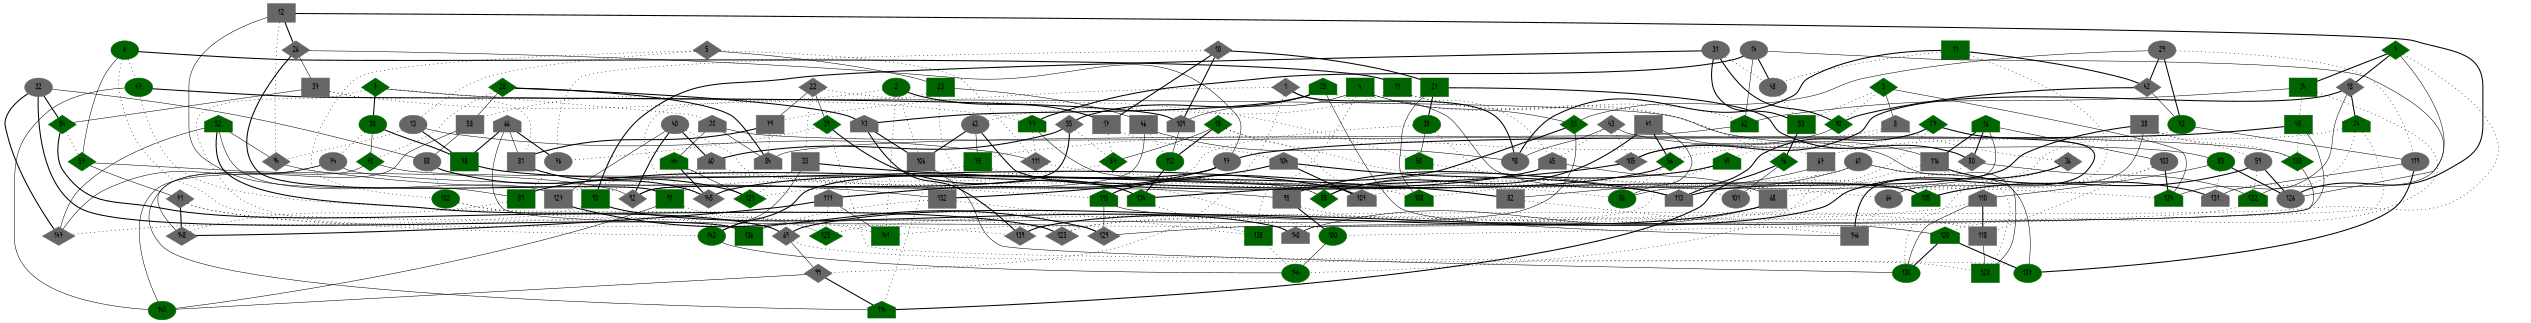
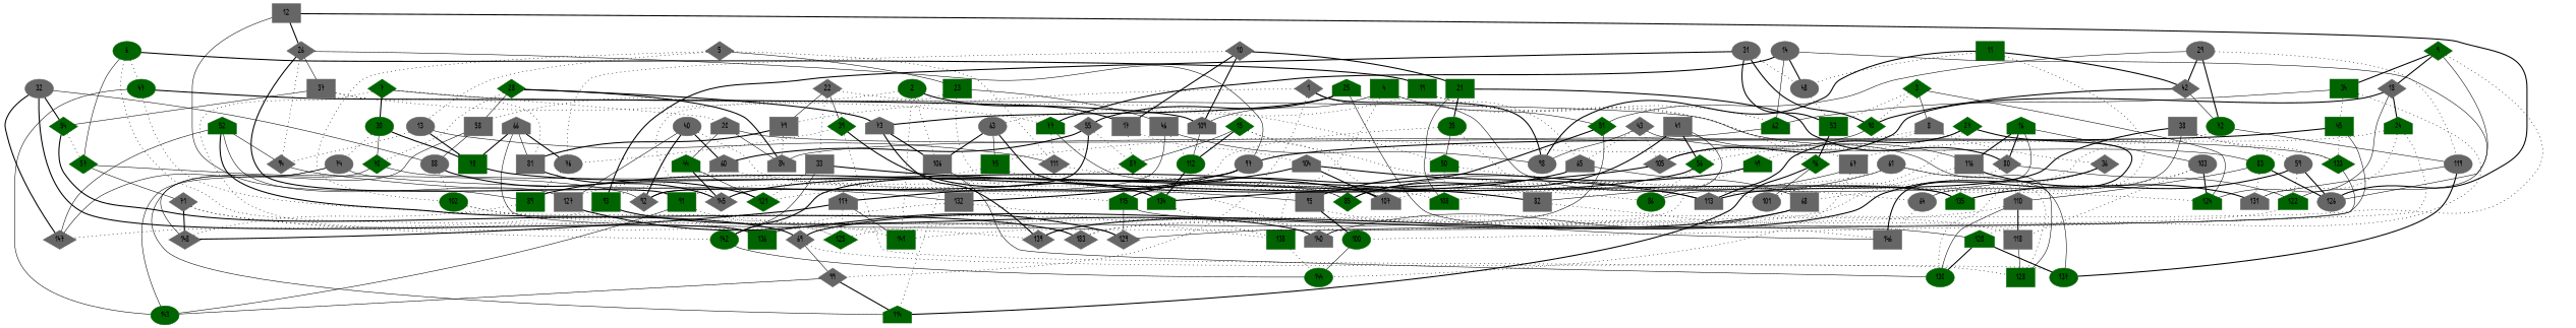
  graph {
    fontname="Patrick Hand"
    node [color=gray40 fontname="Patrick Hand" shape=diamond style=filled]
    edge [fontname="Patrick Hand" style=dotted]
    79 [shape=box]
    1
    98 [shape=ellipse]
    99
    135 [color=darkgreen shape=house]
    84 [shape=house]
    81 [shape=box]
    143 [color=darkgreen shape=ellipse]
    114 [color=darkgreen shape=house]
    2 [color=darkgreen shape=ellipse]
    17 [shape=box]
    58 [shape=box]
    106 [shape=box]
    141 [color=darkgreen shape=box]
    87 [color=darkgreen]
    104 [shape=house]
    88 [shape=ellipse]
    130 [color=darkgreen shape=ellipse]
    3 [color=darkgreen]
    8 [shape=house]
    53 [color=darkgreen shape=box]
    90 [color=darkgreen]
    124 [color=darkgreen shape=house]
    36
    49 [color=darkgreen shape=house]
    75 [color=darkgreen shape=box]
    96 [color=darkgreen]
    105
    4 [color=darkgreen shape=box]
    51 [color=darkgreen]
    67 [shape=box]
    109 [shape=house]
    138 [color=darkgreen shape=box]
    136 [color=darkgreen shape=box]
    115 [color=darkgreen shape=house]
    85 [color=darkgreen]
    144 [color=darkgreen shape=ellipse]
    112 [color=darkgreen shape=ellipse]
    13 [shape=ellipse]
    5
    23 [color=darkgreen shape=box]
    102 [color=darkgreen shape=ellipse]
    111
    94
    78 [color=darkgreen shape=box]
    46 [shape=box]
    140 [shape=house]
    145
    125 [color=darkgreen]
    6 [color=darkgreen shape=ellipse]
    19 [color=darkgreen shape=box]
    47 [color=darkgreen shape=ellipse]
    57 [color=darkgreen]
-   123
+   123 [label=183]
    62 [color=darkgreen shape=house]
    63 [shape=ellipse]
    100 [color=darkgreen shape=ellipse]
    92
    71
    7 [color=darkgreen]
    20 [shape=house]
    30 [color=darkgreen shape=ellipse]
    116 [shape=box]
    44 [color=darkgreen shape=house]
    133 [color=darkgreen]
    70 [color=darkgreen]
    74 [shape=ellipse]
    131 [shape=house]
    139
    68 [shape=box]
    121 [color=darkgreen]
    95 [shape=box]
    86 [color=darkgreen shape=ellipse]
    127 [shape=box]
    9 [color=darkgreen]
    18
    34 [color=darkgreen shape=box]
    122 [color=darkgreen shape=house]
    24 [color=darkgreen shape=house]
    45 [color=darkgreen shape=box]
    120 [color=darkgreen shape=house]
    10
    21 [color=darkgreen shape=box]
    76 [shape=ellipse]
    80
    35 [color=darkgreen shape=ellipse]
    108 [color=darkgreen shape=house]
    89 [color=darkgreen shape=box]
    11 [color=darkgreen shape=box]
    42
    48 [shape=ellipse]
    64 [shape=ellipse]
    72 [color=darkgreen shape=ellipse]
    146 [shape=box]
    12 [shape=box]
    26
    126 [shape=ellipse]
    37 [shape=box]
    91 [color=darkgreen shape=box]
    97 [shape=ellipse]
    148
    132 [shape=box]
    107 [shape=house]
    14 [shape=ellipse]
    77 [color=darkgreen shape=house]
    113 [shape=house]
    15 [color=darkgreen]
    101 [shape=ellipse]
    134 [color=darkgreen shape=house]
    16 [color=darkgreen shape=house]
    103 [shape=ellipse]
    118 [shape=box]
    50 [color=darkgreen shape=house]
    82 [shape=box]
    22
    33 [shape=box]
    39 [color=darkgreen]
    142 [color=darkgreen shape=ellipse]
    137 [color=darkgreen shape=ellipse]
    25 [color=darkgreen shape=house]
    55
    65 [shape=house]
    73 [shape=house]
    60 [shape=house]
    54 [color=darkgreen]
    117 [shape=house]
    27 [color=darkgreen]
    56 [color=darkgreen]
    28 [color=darkgreen]
    29 [shape=ellipse]
    119 [shape=ellipse]
    147
    31 [shape=ellipse]
    93 [color=darkgreen shape=box]
    32 [shape=ellipse]
    69
    129
    38 [shape=box]
    59 [shape=ellipse]
    40 [shape=ellipse]
    41 [shape=box]
    128 [color=darkgreen shape=box]
    43
    83 [color=darkgreen shape=ellipse]
    110 [shape=house]
    52 [color=darkgreen shape=house]
    61 [shape=ellipse]
    66 [shape=house]
    79 -- 84
    79 -- 81 [style=bold]
    1 -- 79
    1 -- 98 [style=bold]
    1 -- 99
    1 -- 135 [style=solid]
    99 -- 143 [style=solid]
    99 -- 114 [style=bold]
    81 -- 145 [style=bold]
    2 -- 17 [style=bold]
    2 -- 58
    2 -- 106
    2 -- 141
    17 -- 87
    17 -- 104
    58 -- 114 [style=solid]
    58 -- 88 [style=solid]
    106 -- 130 [style=solid]
    87 -- 114
    104 -- 132 [style=bold]
    104 -- 107 [style=bold]
    104 -- 113 [style=bold]
    88 -- 102
    88 -- 121 [style=bold]
    3 -- 8 [style=solid]
    3 -- 53
    3 -- 90
    3 -- 124 [style=solid]
    8 -- 36
    8 -- 49
    8 -- 75
    53 -- 96 [style=bold]
    90 -- 105 [style=solid]
    36 -- 130
    36 -- 139 [style=bold]
    36 -- 68
    49 -- 141
    49 -- 121
    49 -- 95 [style=bold]
    75 -- 86
    75 -- 127
    96 -- 114 [style=bold]
    96 -- 101 [style=solid]
    105 -- 134 [style=bold]
    4 -- 51 [style=solid]
    4 -- 67
    4 -- 109 [style=solid]
    4 -- 138
    51 -- 136 [style=solid]
    51 -- 115 [style=bold]
    67 -- 85 [style=solid]
    67 -- 144
    109 -- 112 [style=solid]
    138 -- 144
    115 -- 120 [style=solid]
    115 -- 129 [style=solid]
    112 -- 134 [style=bold]
    13 -- 111 [style=solid]
    13 -- 94
    13 -- 78 [style=bold]
    5 -- 13
    5 -- 23 [style=solid]
    5 -- 102
    5 -- 111
    23 -- 46 [style=solid]
    23 -- 140
    23 -- 145
    102 -- 141
    102 -- 125
    111 -- 124
    94 -- 132 [style=solid]
    78 -- 107 [style=bold]
    46 -- 98 [style=solid]
    46 -- 112
    46 -- 92 [style=solid]
    6 -- 19 [style=bold]
    6 -- 47
    6 -- 57 [style=solid]
    6 -- 123
    19 -- 96
    19 -- 62
    19 -- 63
    47 -- 143 [style=solid]
    47 -- 109 [style=bold]
    47 -- 100
    57 -- 92 [style=solid]
    57 -- 71 [style=solid]
    62 -- 84 [style=solid]
    63 -- 135 [style=bold]
    63 -- 106 [style=bold]
    63 -- 75 [style=solid]
    100 -- 144 [style=solid]
    71 -- 139
    71 -- 148 [style=bold]
    71 -- 142
    7 -- 136
    7 -- 20
    7 -- 30 [style=bold]
    7 -- 116 [style=solid]
    20 -- 84 [style=solid]
    20 -- 44 [style=solid]
    20 -- 133 [style=solid]
    30 -- 78 [style=bold]
    30 -- 70 [style=solid]
    30 -- 74
    116 -- 131 [style=bold]
    116 -- 139
    44 -- 115
    44 -- 145 [style=bold]
    44 -- 121 [style=solid]
    133 -- 140 [style=solid]
    70 -- 85 [style=solid]
    70 -- 148 [style=solid]
    74 -- 143 [style=solid]
    74 -- 95 [style=solid]
    74 -- 147 [style=solid]
    68 -- 140 [style=solid]
    68 -- 69 [style=bold]
    95 -- 100 [style=bold]
    95 -- 118
    127 -- 129 [style=bold]
    9 -- 123
    9 -- 18 [style=bold]
    9 -- 34 [style=bold]
    9 -- 122 [style=solid]
    18 -- 124 [style=solid]
    18 -- 105 [style=bold]
    18 -- 24 [style=bold]
    34 -- 62 [style=solid]
    34 -- 45
    34 -- 120
    122 -- 123
    24 -- 67
    24 -- 100
    24 -- 131
    45 -- 133
    45 -- 97 [style=bold]
    45 -- 129 [style=solid]
    120 -- 130 [style=bold]
    120 -- 137 [style=bold]
    10 -- 17 [style=bold]
    10 -- 109 [style=bold]
    10 -- 21 [style=bold]
    10 -- 76
    21 -- 80 [style=bold]
    21 -- 35 [style=bold]
    21 -- 108 [style=solid]
    76 -- 89
    80 -- 122 [style=solid]
    80 -- 107
    35 -- 91
    35 -- 50 [style=solid]
    35 -- 82
    89 -- 148
    11 -- 98 [style=bold]
    11 -- 42 [style=bold]
    11 -- 48
    11 -- 64
    42 -- 90 [style=bold]
    42 -- 72 [style=solid]
    48 -- 53
    64 -- 146
    72 -- 101
    72 -- 119 [style=solid]
-   12 -- 94
+   26 -- 94
    12 -- 89 [style=solid]
    12 -- 26 [style=bold]
    12 -- 126 [style=bold]
    26 -- 37 [style=solid]
    26 -- 91 [style=bold]
    26 -- 97 [style=solid]
    37 -- 81
    37 -- 77
    37 -- 54 [style=solid]
    91 -- 143 [style=solid]
    91 -- 125
    97 -- 142 [style=bold]
    97 -- 117 [style=bold]
    132 -- 138
    132 -- 136
    14 -- 62 [style=solid]
    14 -- 48 [style=bold]
    14 -- 126 [style=solid]
    14 -- 77 [style=bold]
    77 -- 111
    77 -- 113 [style=solid]
    15 -- 87 [style=solid]
    15 -- 112 [style=bold]
    15 -- 107
    15 -- 101
    134 -- 138
    16 -- 116 [style=bold]
    16 -- 86 [style=solid]
    16 -- 80 [style=bold]
    16 -- 103 [style=solid]
    103 -- 135
    103 -- 124 [style=bold]
    103 -- 118
    118 -- 128 [style=solid]
    50 -- 108
    50 -- 64
    82 -- 146
    22 -- 79 [style=solid]
    22 -- 50
    22 -- 33
    22 -- 39 [style=solid]
    33 -- 121
    33 -- 82 [style=bold]
    33 -- 142 [style=solid]
    39 -- 76
    39 -- 134 [style=bold]
    39 -- 137
    142 -- 144 [style=solid]
    25 -- 146 [style=solid]
    25 -- 55 [style=bold]
    25 -- 65
    25 -- 73 [style=bold]
    55 -- 87
    55 -- 92 [style=bold]
    55 -- 60 [style=bold]
    65 -- 68 [style=solid]
    65 -- 89 [style=bold]
    73 -- 106 [style=bold]
    73 -- 139 [style=bold]
    60 -- 85
    60 -- 93
    54 -- 57
    54 -- 69 [style=bold]
    117 -- 141 [style=solid]
    117 -- 125
    117 -- 148 [style=bold]
    27 -- 146 [style=bold]
    27 -- 113 [style=bold]
    27 -- 101
    27 -- 56
    56 -- 145 [style=bold]
    56 -- 86
    28 -- 84 [style=bold]
    28 -- 58 [style=solid]
    28 -- 70
    28 -- 73 [style=bold]
    29 -- 51 [style=solid]
    29 -- 42 [style=bold]
    29 -- 72 [style=bold]
    29 -- 119
    119 -- 131 [style=solid]
    119 -- 137 [style=bold]
    31 -- 53 [style=bold]
    31 -- 90 [style=bold]
    31 -- 48
    31 -- 93 [style=bold]
    93 -- 140 [style=bold]
    93 -- 147
    32 -- 88 [style=solid]
    32 -- 136 [style=bold]
    32 -- 54 [style=bold]
    32 -- 147 [style=bold]
    69 -- 99 [style=solid]
    69 -- 128
    38 -- 133
    38 -- 64 [style=solid]
    38 -- 113 [style=bold]
    38 -- 59
    59 -- 135 [style=bold]
    59 -- 122
    59 -- 126 [style=bold]
    40 -- 92 [style=bold]
    40 -- 127 [style=solid]
    40 -- 108
    40 -- 60 [style=bold]
    41 -- 85 [style=bold]
    41 -- 86 [style=solid]
    41 -- 56 [style=bold]
    41 -- 128 [style=solid]
    43 -- 98 [style=solid]
    43 -- 105
    43 -- 65
    43 -- 83 [style=solid]
    83 -- 131
    83 -- 126 [style=bold]
    83 -- 110 [style=solid]
    110 -- 130 [style=solid]
    110 -- 125
    110 -- 118 [style=bold]
    52 -- 94 [style=solid]
    52 -- 123 [style=bold]
    52 -- 127 [style=solid]
    52 -- 147 [style=solid]
    61 -- 108
    61 -- 82 [style=solid]
    61 -- 137 [style=solid]
    61 -- 128
    66 -- 81 [style=solid]
    66 -- 78 [style=bold]
    66 -- 76 [style=bold]
    66 -- 129 [style=solid]
  }
